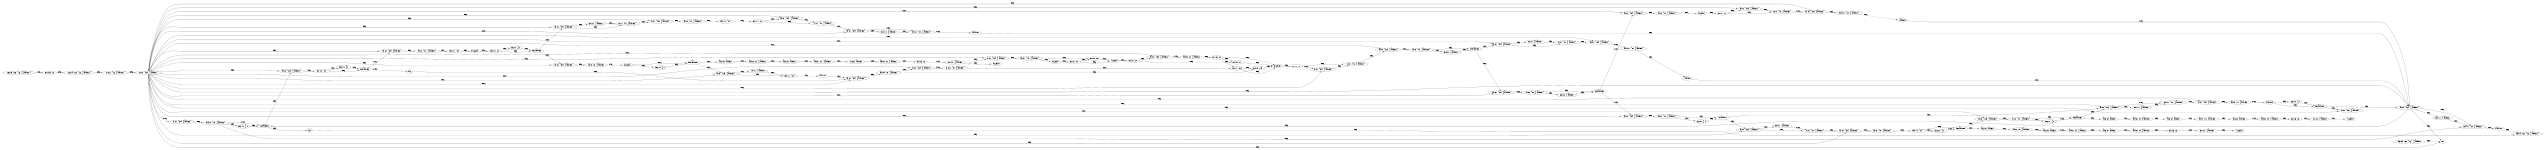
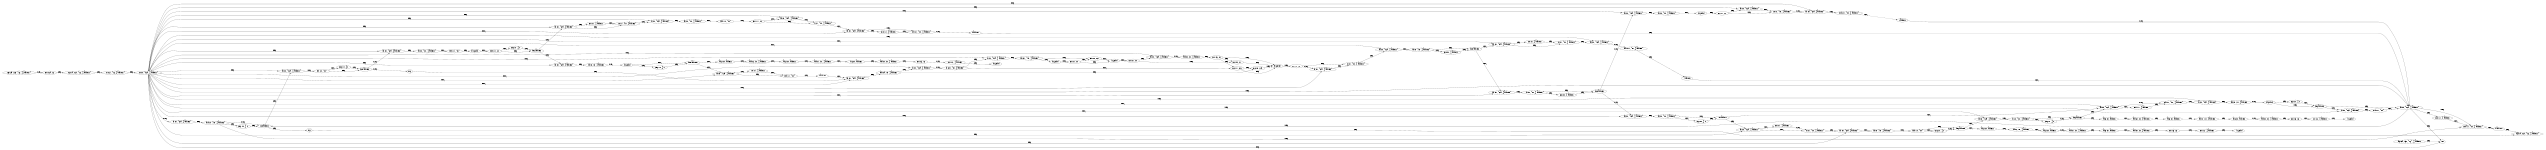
  digraph {
    rankdir=LR
    n1 [label="stp x29 , x30 , [ sp , #- address ]!"]
    n2 [label="mov x29 , sp"]
    n3 [label="stp x19 , x20 , [ sp , # address ]"]
    n4 [label="str x21 , [ sp , # address ]"]
    n5 [label="str x0 , [ x29 , # address ]"]
    n6 [label="ldr x0 , [ x29 , # address ]"]
    n7 [label="ldr x0 , [ x29 , # address ]"]
    n8 [label="ldr x0 , [ x29 , # address ]"]
    n9 [label="ldr x0 , [ x29 , # address ]"]
    n10 [label="ldr x0 , [ x29 , # address ]"]
    n11 [label="ldr x0 , [ x29 , # address ]"]
    n12 [label="ldr x0 , [ x29 , # address ]"]
    n13 [label="ldr x0 , [ x29 , # address ]"]
    n14 [label="ldr x0 , [ x29 , # address ]"]
    n15 [label="ldr x0 , [ x29 , # address ]"]
    n16 [label="ldr x0 , [ x29 , # address ]"]
    n17 [label="ldr x0 , [ x29 , # address ]"]
    n18 [label="ldr x0 , [ x29 , # address ]"]
    n19 [label="ldr x0 , [ x29 , # address ]"]
    n20 [label="ldr x0 , [ x29 , # address ]"]
    n21 [label="ldr x0 , [ x29 , # address ]"]
    n22 [label="ldr x0 , [ x29 , # address ]"]
    n23 [label="ldr x0 , [ x29 , # address ]"]
    n24 [label="ldr x0 , [ x29 , # address ]"]
    n25 [label="ldr x0 , [ x29 , # address ]"]
    n26 [label="ldr x0 , [ x29 , # address ]"]
    n27 [label="ldr x0 , [ x29 , # address ]"]
    n28 [label="ldr x0 , [ x29 , # address ]"]
    n29 [label="ldr x0 , [ x29 , # address ]"]
    n30 [label="ldr x0 , [ x29 , # address ]"]
    n31 [label="ldr x0 , [ x29 , # address ]"]
    n32 [label="ldr x0 , [ x29 , # address ]"]
    n33 [label="ldr x0 , [ x29 , # address ]"]
    n34 [label="ldr x0 , [ x29 , # address ]"]
    n35 [label=ret]
    n36 [label="ldrb w0 , [ x0 , # address ]"]
    n37 [label="ldrb w0 , [ x0 ]"]
    n38 [label="ldr x0 , [ x0 , # address ]"]
    n39 [label="add x19 , x0 , # address"]
    n40 [label="add x0 , x0 , # address"]
    n41 [label="mov x1 , # address"]
    n42 [label="str x1 , [ x0 , # address ]"]
    n43 [label="ldr x0 , [ x0 , # address ]"]
    n44 [label="ldr x0 , [ x0 , # address ]"]
    n45 [label="ldr x0 , [ x0 , # address ]"]
    n46 [label="mov x1 , # address"]
    n47 [label="str x1 , [ x0 , # address ]"]
    n48 [label="strb wzr , [ x0 , # address ]"]
    n49 [label="b.ne address"]
    n50 [label="strb w1 , [ x0 , # address ]"]
    n51 [label="mov w1 , # address"]
    n52 [label="mov w1 , # address"]
    n53 [label="strb w1 , [ x0 ]"]
    n54 [label="ldr x0 , [ x0 , # address ]"]
    n55 [label="str w1 , [ x0 , # address ]"]
    n56 [label="mov w1 , # address"]
    n57 [label="strb w1 , [ x0 , # address ]"]
    n58 [label="mov w1 , # address"]
    n59 [label="strb w1 , [ x0 , # address ]"]
    n60 [label="mov x1 , # address"]
    n61 [label="str x1 , [ x0 , # address ]"]
    n62 [label="str x1 , [ x0 , # address ]"]
    n63 [label="strb wzr , [ x0 , # address ]"]
    n64 [label="add x0 , x0 , # address"]
+   n65 [label="strb wzr , [ x0 ]"]
    n66 [label="ldr x0 , [ x0 , # address ]"]
    n67 [label="ldr w0 , [ x0 , # address ]"]
    n68 [label="ldr x20 , [ x0 , # address ]"]
    n69 [label="ldr x21 , [ x0 , # address ]"]
    n70 [label="add x0 , x0 , # address"]
    n71 [label="str x1 , [ x0 , # address ]"]
    n72 [label="ldr x0 , [ x0 , # address ]"]
    n73 [label="cmp w0 , # 0"]
    n74 [label=nop]
    n75 [label="b address"]
    n76 [label="ldp x19 , x20 , [ sp , # address ]"]
    n77 [label="cmp w0 , # 0"]
    n78 [label="b.ne address"]
    n79 [label=nop]
    n80 [label="ldrb w0 , [ x0 ]"]
    n81 [label="mov x0 , x19"]
    n82 [label="bl symbol"]
    n83 [label="uxtb w0 , w0"]
    n84 [label="cmp w0 , # 0"]
    n85 [label="b.eq address"]
    n86 [label="bl symbol"]
    n87 [label="cmn x0 , # address"]
    n88 [label="b.ne address"]
    n89 [label="cmp x0 , # 0"]
    n90 [label="b.ne address"]
    n91 [label="bl symbol"]
    n92 [label="b address"]
    n93 [label="cmp w0 , # 0"]
    n94 [label="b.ne address"]
    n95 [label="adrp x0 , address"]
    n96 [label="add x2 , x0 , # address"]
    n97 [label="b address"]
    n98 [label="adrp x0 , address"]
    n99 [label="ldrb w0 , [ x0 ]"]
    n100 [label="mov w1 , w0"]
    n101 [label="b address"]
    n102 [label="mov x1 , x0"]
    n103 [label="b address"]
    n104 [label="add x1 , x0 , # address"]
    n105 [label="adrp x0 , address"]
    n106 [label="add x0 , x0 , # address"]
    n107 [label="mov x3 , x2"]
    n108 [label="mov w2 , # address"]
    n109 [label="bl symbol"]
    n110 [label="bl symbol"]
    n111 [label="cmp w0 , # 0"]
    n112 [label="b.eq address"]
    n113 [label="ldrb w0 , [ x0 ]"]
    n114 [label="cmp w0 , # 0"]
    n115 [label="b.eq address"]
    n116 [label="adrp x0 , address"]
    n117 [label="add x2 , x0 , # address"]
    n118 [label="cmp w0 , # 0"]
    n119 [label="b.eq address"]
    n120 [label="adrp x0 , address"]
    n121 [label="ldp x29 , x30 , [ sp ] , # address"]
    n122 [label="bl symbol"]
    n123 [label="mov x1 , x20"]
    n124 [label="bl symbol"]
    n125 [label="mov x0 , x21"]
    n126 [label="mov x1 , x0"]
    n127 [label="bl symbol"]
    n128 [label="mov x1 , x0"]
    n129 [label="mov x2 , x1"]
    n130 [label="mov x3 , x0"]
    n131 [label="mov x1 , x0"]
    n132 [label="cmn x0 , # address"]
    n133 [label="b.ne address"]
    n134 [label="adrp x0 , address"]
    n135 [label="add x2 , x0 , # address"]
    n136 [label="adrp x0 , address"]
    n137 [label="add x1 , x0 , # address"]
    n138 [label="adrp x0 , address"]
    n139 [label="add x0 , x0 , # address"]
    n140 [label="mov x3 , x2"]
    n141 [label="mov w2 , # address"]
    n142 [label="bl symbol"]
    n143 [label="add x1 , x0 , # address"]
    n144 [label="adrp x0 , address"]
    n145 [label="add x0 , x0 , # address"]
    n146 [label="mov x3 , x2"]
    n147 [label="mov w2 , # address"]
    n148 [label="bl symbol"]
    n1 -> n2 [label=CFG]
    n2 -> n3 [label=CFG]
    n3 -> n4 [label=CFG]
    n4 -> n5 [label=DFG]
    n5 -> n6 [label=DFG]
    n5 -> n7 [label=DFG]
    n5 -> n8 [label=DFG]
    n5 -> n9 [label=DFG]
    n5 -> n10 [label=DFG]
    n5 -> n11 [label=DFG]
    n5 -> n12 [label=DFG]
    n5 -> n13 [label=DFG]
    n5 -> n14 [label=DFG]
    n5 -> n15 [label=DFG]
    n5 -> n16 [label=DFG]
    n5 -> n17 [label=DFG]
    n5 -> n18 [label=DFG]
    n5 -> n19 [label=DFG]
    n5 -> n20 [label=DFG]
    n5 -> n21 [label=DFG]
    n5 -> n22 [label=DFG]
    n5 -> n23 [label=DFG]
    n5 -> n24 [label=DFG]
    n5 -> n25 [label=DFG]
    n5 -> n26 [label=DFG]
    n5 -> n27 [label=DFG]
    n5 -> n28 [label=DFG]
    n5 -> n29 [label=DFG]
    n5 -> n30 [label=DFG]
    n5 -> n31 [label=DFG]
    n5 -> n32 [label=DFG]
    n5 -> n33 [label=DFG]
    n5 -> n34 [label=DFG]
    n5 -> n35 [label=DFG]
    n6 -> n36 [label=DFG]
    n7 -> n37 [label=DFG]
    n8 -> n38 [label=DFG]
    n9 -> n39 [label=DFG]
    n10 -> n40 [label=DFG]
    n11 -> n41 [label=CFG]
    n11 -> n42 [label=DFG]
    n12 -> n43 [label=DFG]
    n13 -> n44 [label=DFG]
    n14 -> n45 [label=DFG]
    n15 -> n46 [label=CFG]
    n15 -> n47 [label=DFG]
    n16 -> n48 [label=DFG]
    n17 -> n35 [label=DFG]
    n17 -> n49 [label=DFG]
    n17 -> n50 [label=DFG]
    n17 -> n51 [label=CFG]
    n18 -> n52 [label=CFG]
    n18 -> n53 [label=DFG]
    n19 -> n54 [label=DFG]
    n20 -> n55 [label=DFG]
    n21 -> n56 [label=CFG]
    n21 -> n57 [label=DFG]
    n22 -> n58 [label=CFG]
    n22 -> n59 [label=DFG]
    n23 -> n60 [label=CFG]
    n23 -> n61 [label=DFG]
    n24 -> n62 [label=DFG]
    n25 -> n63 [label=DFG]
    n26 -> n64 [label=DFG]
+   n27 -> n65 [label=DFG]
    n28 -> n66 [label=DFG]
    n29 -> n67 [label=DFG]
    n30 -> n68 [label=DFG]
    n31 -> n69 [label=DFG]
    n32 -> n70 [label=DFG]
    n33 -> n71 [label=DFG]
    n34 -> n72 [label=DFG]
    n36 -> n49 [label=DFG]
    n36 -> n50 [label=DFG]
    n36 -> n73 [label=CFG]
    n37 -> n77 [label=CFG]
    n37 -> n78 [label=DFG]
    n38 -> n80 [label=DFG]
    n39 -> n30 [label=CFG]
    n39 -> n81 [label=DFG]
    n40 -> n86 [label=DFG]
    n41 -> n42 [label=CFG]
    n42 -> n19 [label=CFG]
    n43 -> n87 [label=CFG]
    n43 -> n88 [label=DFG]
    n44 -> n89 [label=CFG]
    n44 -> n90 [label=DFG]
    n45 -> n91 [label=DFG]
    n46 -> n47 [label=CFG]
    n47 -> n16 [label=CFG]
    n48 -> n92 [label=CFG]
    n49 -> n7 [label=CFG]
    n49 -> n74 [label=CFG]
    n50 -> n75 [label=CFG]
    n51 -> n50 [label=CFG]
    n52 -> n53 [label=CFG]
    n53 -> n97 [label=CFG]
    n54 -> n99 [label=DFG]
    n55 -> n21 [label=CFG]
    n56 -> n57 [label=CFG]
    n57 -> n101 [label=CFG]
    n58 -> n59 [label=CFG]
    n59 -> n26 [label=CFG]
    n60 -> n61 [label=CFG]
    n61 -> n28 [label=CFG]
    n62 -> n25 [label=CFG]
    n63 -> n103 [label=CFG]
    n64 -> n110 [label=DFG]
+   n65 -> n17 [label=CFG]
    n66 -> n113 [label=DFG]
    n67 -> n118 [label=CFG]
    n67 -> n119 [label=DFG]
    n68 -> n31 [label=CFG]
    n68 -> n123 [label=DFG]
    n69 -> n124 [label=CFG]
    n69 -> n125 [label=DFG]
    n70 -> n130 [label=DFG]
    n71 -> n34 [label=CFG]
    n72 -> n132 [label=CFG]
    n72 -> n133 [label=DFG]
    n73 -> n49 [label=CFG]
    n74 -> n76 [label=CFG]
    n75 -> n76 [label=CFG]
    n77 -> n78 [label=CFG]
    n78 -> n8 [label=CFG]
    n78 -> n79 [label=CFG]
    n79 -> n9 [label=CFG]
    n80 -> n82 [label=DFG]
    n81 -> n122 [label=DFG]
    n82 -> n83 [label=DFG]
    n83 -> n84 [label=CFG]
    n83 -> n85 [label=DFG]
    n84 -> n85 [label=CFG]
    n85 -> n10 [label=CFG]
    n85 -> n11 [label=CFG]
    n86 -> n93 [label=CFG]
    n86 -> n94 [label=DFG]
    n87 -> n88 [label=CFG]
    n88 -> n13 [label=CFG]
    n88 -> n14 [label=CFG]
    n89 -> n90 [label=CFG]
    n90 -> n22 [label=CFG]
    n90 -> n23 [label=CFG]
    n91 -> n102 [label=DFG]
    n92 -> n17 [label=CFG]
    n93 -> n94 [label=CFG]
    n94 -> n18 [label=CFG]
    n94 -> n95 [label=CFG]
    n95 -> n96 [label=CFG]
    n96 -> n98 [label=CFG]
    n97 -> n9 [label=CFG]
    n98 -> n104 [label=CFG]
    n99 -> n100 [label=DFG]
    n100 -> n20 [label=CFG]
    n100 -> n55 [label=DFG]
    n101 -> n17 [label=CFG]
    n102 -> n24 [label=CFG]
    n102 -> n62 [label=DFG]
    n103 -> n17 [label=CFG]
    n104 -> n105 [label=CFG]
    n105 -> n106 [label=CFG]
    n106 -> n107 [label=CFG]
    n107 -> n108 [label=CFG]
    n108 -> n109 [label=CFG]
    n110 -> n111 [label=CFG]
    n110 -> n112 [label=DFG]
    n111 -> n112 [label=CFG]
    n112 -> n17 [label=CFG]
    n112 -> n27 [label=CFG]
    n113 -> n114 [label=CFG]
    n113 -> n115 [label=DFG]
    n114 -> n115 [label=CFG]
    n115 -> n29 [label=CFG]
    n115 -> n116 [label=CFG]
    n116 -> n117 [label=CFG]
    n117 -> n120 [label=CFG]
    n118 -> n119 [label=CFG]
    n119 -> n22 [label=CFG]
    n119 -> n134 [label=CFG]
    n120 -> n137 [label=CFG]
    n121 -> n35 [label=CFG]
    n122 -> n131 [label=DFG]
    n123 -> n81 [label=CFG]
    n123 -> n122 [label=DFG]
    n124 -> n126 [label=DFG]
    n125 -> n127 [label=DFG]
    n126 -> n125 [label=CFG]
    n126 -> n127 [label=DFG]
    n127 -> n128 [label=DFG]
    n128 -> n32 [label=CFG]
    n128 -> n129 [label=DFG]
    n129 -> n122 [label=DFG]
    n130 -> n122 [label=DFG]
    n130 -> n123 [label=CFG]
    n130 -> n129 [label=CFG]
    n131 -> n33 [label=CFG]
    n131 -> n71 [label=DFG]
    n132 -> n133 [label=CFG]
    n133 -> n12 [label=CFG]
    n133 -> n15 [label=CFG]
    n134 -> n135 [label=CFG]
    n135 -> n136 [label=CFG]
    n136 -> n143 [label=CFG]
    n137 -> n138 [label=CFG]
    n138 -> n139 [label=CFG]
    n139 -> n140 [label=CFG]
    n140 -> n141 [label=CFG]
    n141 -> n142 [label=CFG]
    n143 -> n144 [label=CFG]
    n144 -> n145 [label=CFG]
    n145 -> n146 [label=CFG]
    n146 -> n147 [label=CFG]
    n147 -> n148 [label=CFG]
  }
